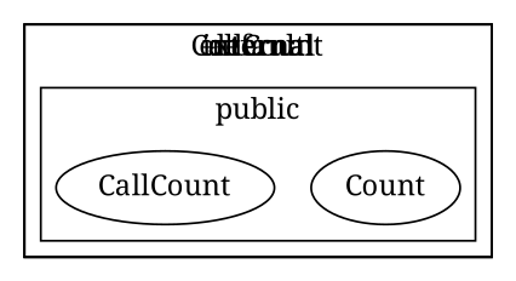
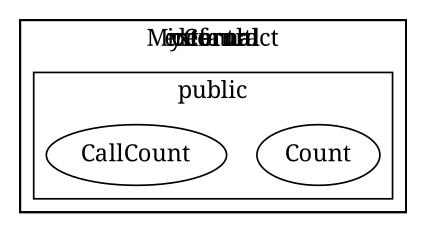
  digraph {
    fontname="Noto Serif"
    node [fontname="Noto Serif"]
    Count
    CallCount
    subgraph cluster_1 {
-     label=CallCount
+     label=MyContract
      subgraph cluster_2 {
        label=internal
      }
      subgraph cluster_3 {
        label=public
        Count
        CallCount
      }
      subgraph cluster_4 {
        label=external
      }
      subgraph cluster_5 {
        label=default
      }
    }
  }
